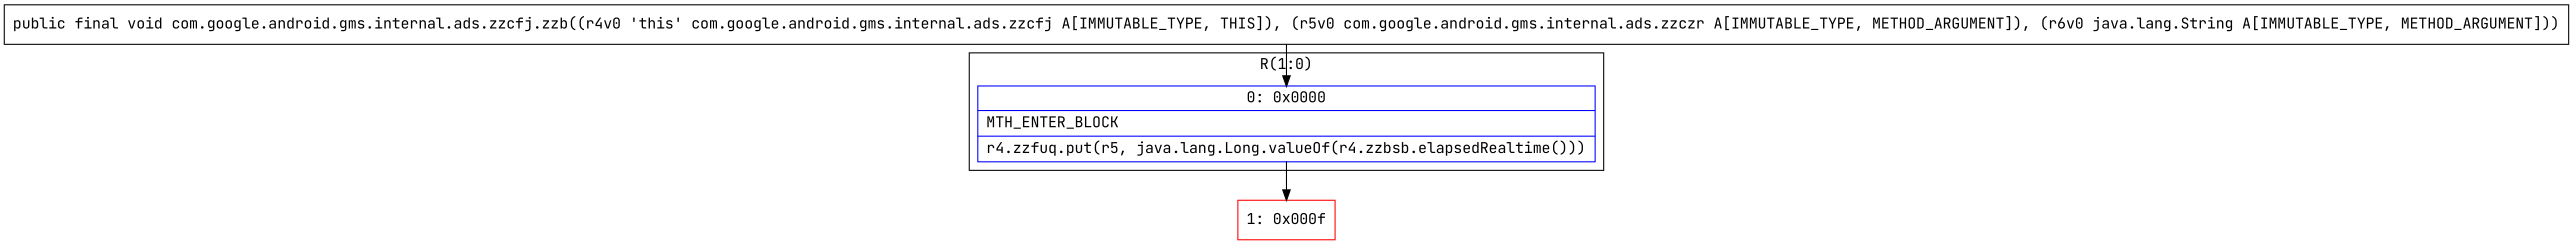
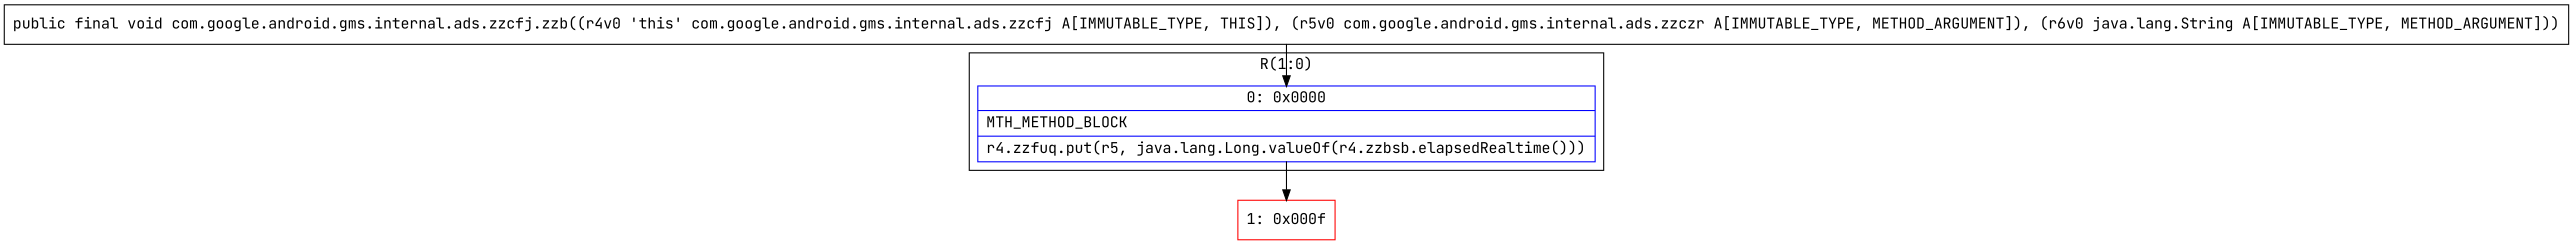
  digraph {
    fontname="JetBrains Mono"
    node [shape=record fontname="JetBrains Mono"]
    edge [fontname="JetBrains Mono"]
-   n1 [color=blue label="{0\:\ 0x0000|MTH_ENTER_BLOCK\l|r4.zzfuq.put(r5, java.lang.Long.valueOf(r4.zzbsb.elapsedRealtime()))\l}"]
+   n1 [color=blue label="{0\:\ 0x0000|MTH_METHOD_BLOCK\l|r4.zzfuq.put(r5, java.lang.Long.valueOf(r4.zzbsb.elapsedRealtime()))\l}"]
    n2 [color=red label="{1\:\ 0x000f}"]
    n3 [label="{public final void com.google.android.gms.internal.ads.zzcfj.zzb((r4v0 'this' com.google.android.gms.internal.ads.zzcfj A[IMMUTABLE_TYPE, THIS]), (r5v0 com.google.android.gms.internal.ads.zzczr A[IMMUTABLE_TYPE, METHOD_ARGUMENT]), (r6v0 java.lang.String A[IMMUTABLE_TYPE, METHOD_ARGUMENT])) }"]
    subgraph cluster_1 {
      label="R(1:0)"
      n1
    }
    n1 -> n2
    n3 -> n1
  }
